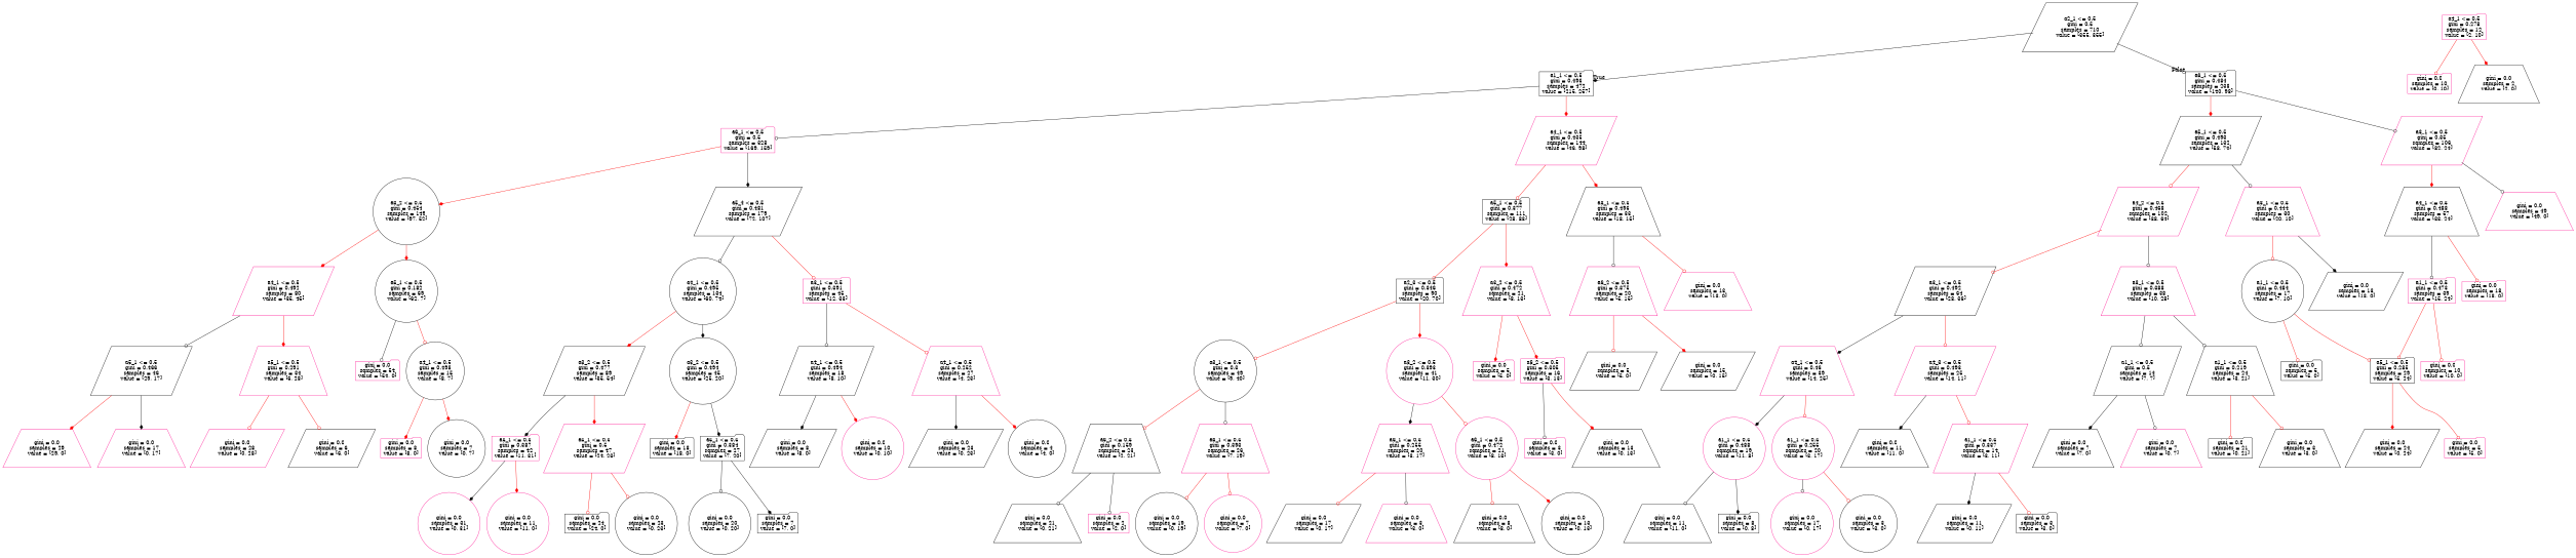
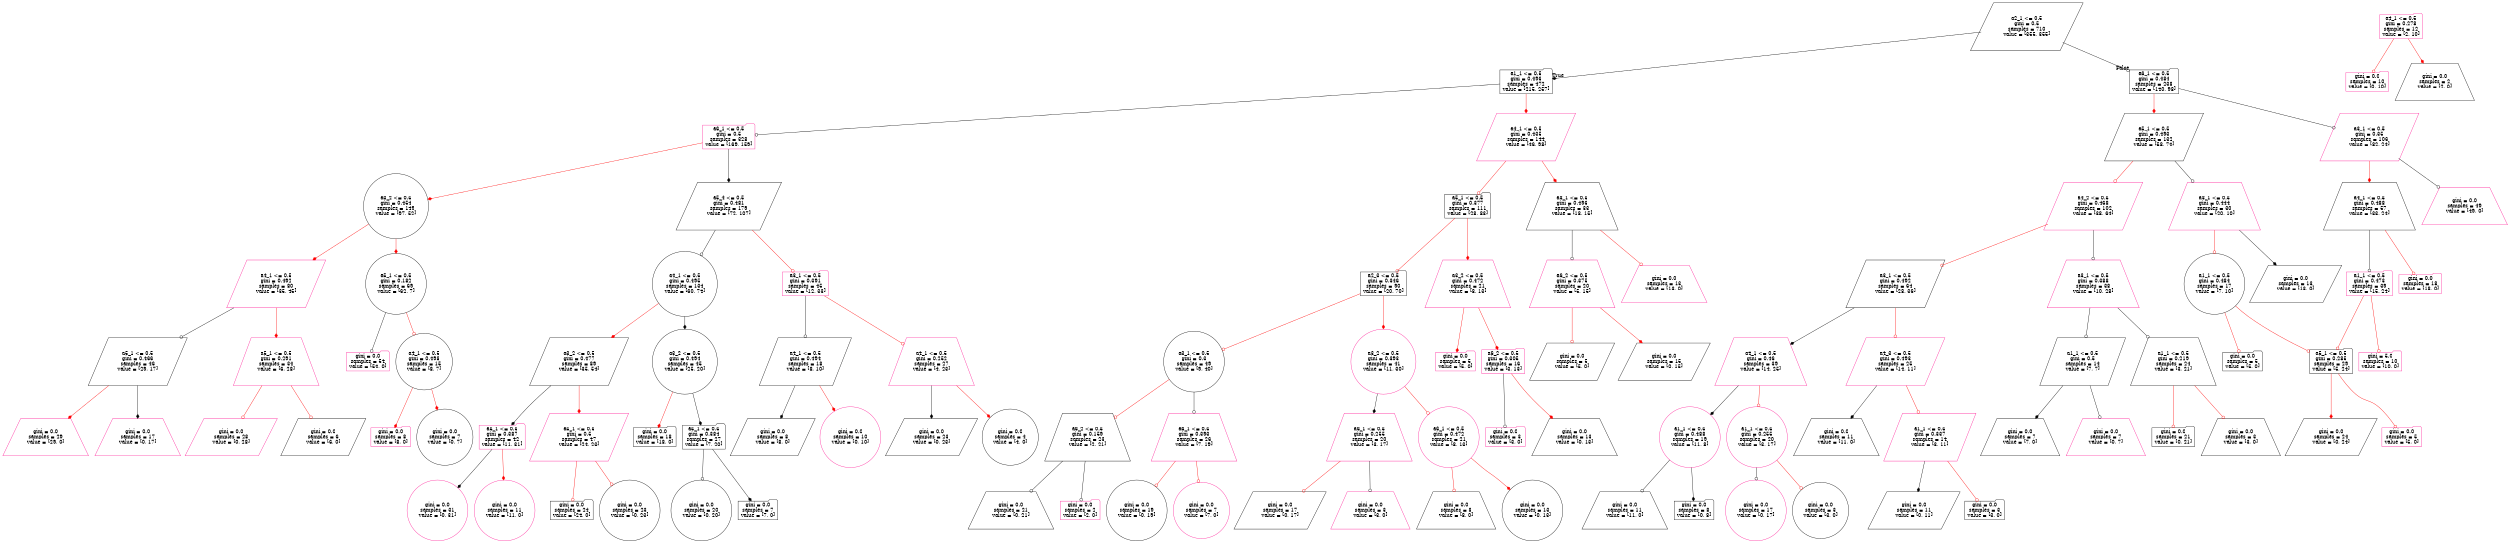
  digraph {
    node [color=black shape=folder]
    edge [arrowhead=odot color=red]
    n1 [label="a2_1 <= 0.5\ngini = 0.5\nsamples = 710\nvalue = [355, 355]" shape=parallelogram]
    n2 [label="a1_1 <= 0.5\ngini = 0.496\nsamples = 472\nvalue = [215, 257]"]
    n3 [label="a6_1 <= 0.5\ngini = 0.484\nsamples = 238\nvalue = [140, 98]"]
    n4 [color=deeppink label="a6_1 <= 0.5\ngini = 0.5\nsamples = 328\nvalue = [169, 159]"]
    n5 [color=deeppink label="a4_1 <= 0.5\ngini = 0.435\nsamples = 144\nvalue = [46, 98]" shape=parallelogram]
    n6 [label="a5_1 <= 0.5\ngini = 0.493\nsamples = 132\nvalue = [58, 74]" shape=parallelogram]
    n7 [color=deeppink label="a3_1 <= 0.5\ngini = 0.35\nsamples = 106\nvalue = [82, 24]" shape=parallelogram]
    n8 [label="a3_2 <= 0.5\ngini = 0.454\nsamples = 149\nvalue = [97, 52]" shape=circle]
    n9 [label="a5_4 <= 0.5\ngini = 0.481\nsamples = 179\nvalue = [72, 107]" shape=parallelogram]
    n10 [label="a5_1 <= 0.5\ngini = 0.377\nsamples = 111\nvalue = [28, 83]"]
    n11 [label="a3_1 <= 0.5\ngini = 0.496\nsamples = 33\nvalue = [18, 15]" shape=trapezium]
    n12 [color=deeppink label="a4_1 <= 0.5\ngini = 0.492\nsamples = 80\nvalue = [35, 45]" shape=parallelogram]
    n13 [label="a5_1 <= 0.5\ngini = 0.182\nsamples = 69\nvalue = [62, 7]" shape=circle]
    n14 [label="a4_1 <= 0.5\ngini = 0.495\nsamples = 134\nvalue = [60, 74]" shape=circle]
    n15 [color=deeppink label="a3_1 <= 0.5\ngini = 0.391\nsamples = 45\nvalue = [12, 33]"]
    n16 [label="a5_1 <= 0.5\ngini = 0.466\nsamples = 46\nvalue = [29, 17]" shape=parallelogram]
    n17 [color=deeppink label="a5_1 <= 0.5\ngini = 0.291\nsamples = 34\nvalue = [6, 28]" shape=trapezium]
    n18 [color=deeppink label="gini = 0.0\nsamples = 54\nvalue = [54, 0]"]
    n19 [label="a4_1 <= 0.5\ngini = 0.498\nsamples = 15\nvalue = [8, 7]" shape=circle]
    n20 [color=deeppink label="gini = 0.0\nsamples = 29\nvalue = [29, 0]" shape=trapezium]
    n21 [color=deeppink label="gini = 0.0\nsamples = 17\nvalue = [0, 17]" shape=trapezium]
    n22 [color=deeppink label="gini = 0.0\nsamples = 28\nvalue = [0, 28]" shape=parallelogram]
    n23 [label="gini = 0.0\nsamples = 6\nvalue = [6, 0]" shape=parallelogram]
    n24 [color=deeppink label="gini = 0.0\nsamples = 8\nvalue = [8, 0]"]
    n25 [label="gini = 0.0\nsamples = 7\nvalue = [0, 7]" shape=circle]
    n26 [label="a3_2 <= 0.5\ngini = 0.477\nsamples = 89\nvalue = [35, 54]" shape=parallelogram]
    n27 [label="a3_2 <= 0.5\ngini = 0.494\nsamples = 45\nvalue = [25, 20]" shape=circle]
    n28 [label="a4_1 <= 0.5\ngini = 0.494\nsamples = 18\nvalue = [8, 10]" shape=parallelogram]
    n29 [color=deeppink label="a4_1 <= 0.5\ngini = 0.252\nsamples = 27\nvalue = [4, 23]" shape=trapezium]
    n30 [color=deeppink label="a5_1 <= 0.5\ngini = 0.387\nsamples = 42\nvalue = [11, 31]"]
    n31 [color=deeppink label="a5_1 <= 0.5\ngini = 0.5\nsamples = 47\nvalue = [24, 23]" shape=parallelogram]
    n32 [label="gini = 0.0\nsamples = 18\nvalue = [18, 0]"]
    n33 [label="a5_1 <= 0.5\ngini = 0.384\nsamples = 27\nvalue = [7, 20]"]
    n34 [color=deeppink label="gini = 0.0\nsamples = 31\nvalue = [0, 31]" shape=circle]
    n35 [color=deeppink label="gini = 0.0\nsamples = 11\nvalue = [11, 0]" shape=circle]
    n36 [label="gini = 0.0\nsamples = 24\nvalue = [24, 0]"]
    n37 [label="gini = 0.0\nsamples = 23\nvalue = [0, 23]" shape=circle]
    n38 [label="gini = 0.0\nsamples = 20\nvalue = [0, 20]" shape=circle]
    n39 [label="gini = 0.0\nsamples = 7\nvalue = [7, 0]"]
    n40 [label="gini = 0.0\nsamples = 8\nvalue = [8, 0]" shape=parallelogram]
    n41 [color=deeppink label="gini = 0.0\nsamples = 10\nvalue = [0, 10]" shape=circle]
    n42 [label="gini = 0.0\nsamples = 23\nvalue = [0, 23]" shape=parallelogram]
    n43 [label="gini = 0.0\nsamples = 4\nvalue = [4, 0]" shape=circle]
    n44 [label="a2_3 <= 0.5\ngini = 0.346\nsamples = 90\nvalue = [20, 70]"]
    n45 [color=deeppink label="a3_2 <= 0.5\ngini = 0.472\nsamples = 21\nvalue = [8, 13]" shape=trapezium]
    n46 [color=deeppink label="a6_2 <= 0.5\ngini = 0.375\nsamples = 20\nvalue = [5, 15]" shape=trapezium]
    n47 [color=deeppink label="gini = 0.0\nsamples = 13\nvalue = [13, 0]" shape=trapezium]
    n48 [label="a3_1 <= 0.5\ngini = 0.3\nsamples = 49\nvalue = [9, 40]" shape=circle]
    n49 [color=deeppink label="a3_2 <= 0.5\ngini = 0.393\nsamples = 41\nvalue = [11, 30]" shape=circle]
    n50 [color=deeppink label="gini = 0.0\nsamples = 5\nvalue = [5, 0]"]
    n51 [color=deeppink label="a6_2 <= 0.5\ngini = 0.305\nsamples = 16\nvalue = [3, 13]"]
    n52 [label="a6_2 <= 0.5\ngini = 0.159\nsamples = 23\nvalue = [2, 21]" shape=trapezium]
    n53 [color=deeppink label="a6_1 <= 0.5\ngini = 0.393\nsamples = 26\nvalue = [7, 19]" shape=trapezium]
    n54 [color=deeppink label="a6_1 <= 0.5\ngini = 0.255\nsamples = 20\nvalue = [3, 17]" shape=trapezium]
    n55 [color=deeppink label="a6_1 <= 0.5\ngini = 0.472\nsamples = 21\nvalue = [8, 13]" shape=circle]
    n56 [label="gini = 0.0\nsamples = 21\nvalue = [0, 21]" shape=trapezium]
    n57 [color=deeppink label="gini = 0.0\nsamples = 2\nvalue = [2, 0]"]
    n58 [label="gini = 0.0\nsamples = 19\nvalue = [0, 19]" shape=circle]
    n59 [color=deeppink label="gini = 0.0\nsamples = 7\nvalue = [7, 0]" shape=circle]
    n60 [label="gini = 0.0\nsamples = 17\nvalue = [0, 17]" shape=parallelogram]
    n61 [color=deeppink label="gini = 0.0\nsamples = 3\nvalue = [3, 0]" shape=trapezium]
    n62 [label="gini = 0.0\nsamples = 8\nvalue = [8, 0]" shape=trapezium]
    n63 [label="gini = 0.0\nsamples = 13\nvalue = [0, 13]" shape=circle]
    n64 [color=deeppink label="gini = 0.0\nsamples = 3\nvalue = [3, 0]"]
    n65 [label="gini = 0.0\nsamples = 13\nvalue = [0, 13]" shape=trapezium]
    n66 [label="gini = 0.0\nsamples = 5\nvalue = [5, 0]" shape=parallelogram]
    n67 [label="gini = 0.0\nsamples = 15\nvalue = [0, 15]" shape=parallelogram]
    n68 [color=deeppink label="a4_2 <= 0.5\ngini = 0.468\nsamples = 102\nvalue = [38, 64]" shape=parallelogram]
    n69 [color=deeppink label="a3_1 <= 0.5\ngini = 0.444\nsamples = 30\nvalue = [20, 10]" shape=trapezium]
    n70 [label="a4_1 <= 0.5\ngini = 0.488\nsamples = 57\nvalue = [33, 24]" shape=trapezium]
    n71 [color=deeppink label="gini = 0.0\nsamples = 49\nvalue = [49, 0]" shape=trapezium]
    n72 [label="a3_1 <= 0.5\ngini = 0.492\nsamples = 64\nvalue = [28, 36]" shape=parallelogram]
    n73 [color=deeppink label="a3_1 <= 0.5\ngini = 0.388\nsamples = 38\nvalue = [10, 28]" shape=trapezium]
    n74 [label="a1_1 <= 0.5\ngini = 0.484\nsamples = 17\nvalue = [7, 10]" shape=circle]
    n75 [label="gini = 0.0\nsamples = 13\nvalue = [13, 0]" shape=parallelogram]
    n76 [color=deeppink label="a4_1 <= 0.5\ngini = 0.46\nsamples = 39\nvalue = [14, 25]" shape=trapezium]
    n77 [color=deeppink label="a4_3 <= 0.5\ngini = 0.493\nsamples = 25\nvalue = [14, 11]" shape=parallelogram]
    n78 [label="a1_1 <= 0.5\ngini = 0.5\nsamples = 14\nvalue = [7, 7]" shape=parallelogram]
    n79 [label="a1_1 <= 0.5\ngini = 0.219\nsamples = 24\nvalue = [3, 21]" shape=trapezium]
    n80 [color=deeppink label="a1_1 <= 0.5\ngini = 0.488\nsamples = 19\nvalue = [11, 8]" shape=circle]
    n81 [color=deeppink label="a1_1 <= 0.5\ngini = 0.255\nsamples = 20\nvalue = [3, 17]" shape=circle]
    n82 [label="gini = 0.0\nsamples = 11\nvalue = [11, 0]" shape=trapezium]
    n83 [color=deeppink label="a1_1 <= 0.5\ngini = 0.337\nsamples = 14\nvalue = [3, 11]" shape=parallelogram]
    n84 [label="gini = 0.0\nsamples = 11\nvalue = [11, 0]" shape=trapezium]
    n85 [label="gini = 0.0\nsamples = 8\nvalue = [0, 8]"]
    n86 [color=deeppink label="gini = 0.0\nsamples = 17\nvalue = [0, 17]" shape=circle]
    n87 [label="gini = 0.0\nsamples = 3\nvalue = [3, 0]" shape=circle]
    n88 [label="gini = 0.0\nsamples = 11\nvalue = [0, 11]" shape=parallelogram]
    n89 [label="gini = 0.0\nsamples = 3\nvalue = [3, 0]"]
    n90 [label="gini = 0.0\nsamples = 7\nvalue = [7, 0]" shape=trapezium]
    n91 [color=deeppink label="gini = 0.0\nsamples = 7\nvalue = [0, 7]" shape=trapezium]
    n92 [label="gini = 0.0\nsamples = 21\nvalue = [0, 21]"]
    n93 [label="gini = 0.0\nsamples = 3\nvalue = [3, 0]" shape=trapezium]
    n94 [label="gini = 0.0\nsamples = 5\nvalue = [5, 0]"]
    n95 [label="a5_1 <= 0.5\ngini = 0.285\nsamples = 29\nvalue = [5, 24]"]
    n96 [color=deeppink label="a4_1 <= 0.5\ngini = 0.278\nsamples = 12\nvalue = [2, 10]"]
    n97 [color=deeppink label="gini = 0.0\nsamples = 10\nvalue = [0, 10]"]
    n98 [label="gini = 0.0\nsamples = 2\nvalue = [2, 0]" shape=trapezium]
    n99 [color=deeppink label="a1_1 <= 0.5\ngini = 0.473\nsamples = 39\nvalue = [15, 24]"]
    n100 [color=deeppink label="gini = 0.0\nsamples = 18\nvalue = [18, 0]"]
-   n101 [color=deeppink label="gini = 0.0\nsamples = 10\nvalue = [10, 0]"]
+   n101 [color=deeppink label="gini = 5.0\nsamples = 10\nvalue = [10, 0]"]
    n102 [label="gini = 0.0\nsamples = 24\nvalue = [0, 24]" shape=parallelogram]
    n103 [color=deeppink label="gini = 0.0\nsamples = 5\nvalue = [5, 0]"]
    n1 -> n2 [arrowhead=diamond color=black headlabel=True labelangle=45 labeldistance=2.5]
    n1 -> n3 [color=black headlabel=False labelangle=-45 labeldistance=2.5]
    n2 -> n4 [color=black]
    n2 -> n5 [arrowhead=diamond]
    n3 -> n6 [arrowhead=diamond]
    n3 -> n7 [color=black]
    n4 -> n8 [arrowhead=diamond]
    n4 -> n9 [arrowhead=diamond color=black]
    n5 -> n10
    n5 -> n11 [arrowhead=diamond]
    n6 -> n68
    n6 -> n69 [color=black]
    n7 -> n70 [arrowhead=diamond]
    n7 -> n71 [color=black]
    n8 -> n12 [arrowhead=diamond]
    n8 -> n13 [arrowhead=diamond]
    n9 -> n14 [color=black]
    n9 -> n15
    n10 -> n44
    n10 -> n45 [arrowhead=diamond]
    n11 -> n46 [color=black]
    n11 -> n47
    n12 -> n16 [color=black]
    n12 -> n17 [arrowhead=diamond]
    n13 -> n18 [color=black]
    n13 -> n19
    n14 -> n26 [arrowhead=diamond]
    n14 -> n27 [arrowhead=diamond color=black]
    n15 -> n28 [color=black]
    n15 -> n29
    n16 -> n20 [arrowhead=diamond]
    n16 -> n21 [arrowhead=diamond color=black]
    n17 -> n22
    n17 -> n23
    n19 -> n24 [arrowhead=diamond]
    n19 -> n25 [arrowhead=diamond]
    n26 -> n30 [arrowhead=diamond color=black]
    n26 -> n31 [arrowhead=diamond]
    n27 -> n32 [arrowhead=diamond]
    n27 -> n33 [arrowhead=diamond color=black]
    n28 -> n40 [arrowhead=diamond color=black]
    n28 -> n41 [arrowhead=diamond]
    n29 -> n42 [arrowhead=diamond color=black]
    n29 -> n43 [arrowhead=diamond]
    n30 -> n34 [arrowhead=diamond color=black]
    n30 -> n35 [arrowhead=diamond]
    n31 -> n36
    n31 -> n37
    n33 -> n38 [color=black]
    n33 -> n39 [arrowhead=diamond color=black]
    n44 -> n48
    n44 -> n49 [arrowhead=diamond]
    n45 -> n50 [arrowhead=diamond]
    n45 -> n51 [arrowhead=diamond]
    n46 -> n66
    n46 -> n67 [arrowhead=diamond]
    n48 -> n52
    n48 -> n53 [color=black]
    n49 -> n54 [arrowhead=diamond color=black]
    n49 -> n55
    n51 -> n64 [color=black]
    n51 -> n65 [arrowhead=diamond]
    n52 -> n56 [color=black]
    n52 -> n57 [color=black]
    n53 -> n58
    n53 -> n59
    n54 -> n60
    n54 -> n61 [color=black]
    n55 -> n62
    n55 -> n63 [arrowhead=diamond]
    n68 -> n72
    n68 -> n73 [color=black]
    n69 -> n74
    n69 -> n75 [arrowhead=diamond color=black]
    n70 -> n99 [color=black]
    n70 -> n100
    n72 -> n76 [arrowhead=diamond color=black]
    n72 -> n77
    n73 -> n78 [color=black]
    n73 -> n79 [color=black]
    n74 -> n94
    n74 -> n95
    n76 -> n80 [arrowhead=diamond color=black]
    n76 -> n81
    n77 -> n82 [arrowhead=diamond color=black]
    n77 -> n83
    n78 -> n90 [arrowhead=diamond color=black]
    n78 -> n91 [color=black]
    n79 -> n92
    n79 -> n93
    n80 -> n84 [color=black]
    n80 -> n85 [arrowhead=diamond color=black]
    n81 -> n86 [color=black]
    n81 -> n87
    n83 -> n88 [arrowhead=diamond color=black]
    n83 -> n89
    n95 -> n102 [arrowhead=diamond]
    n95 -> n103
    n96 -> n97
    n96 -> n98 [arrowhead=diamond]
    n99 -> n95
    n99 -> n101
  }
